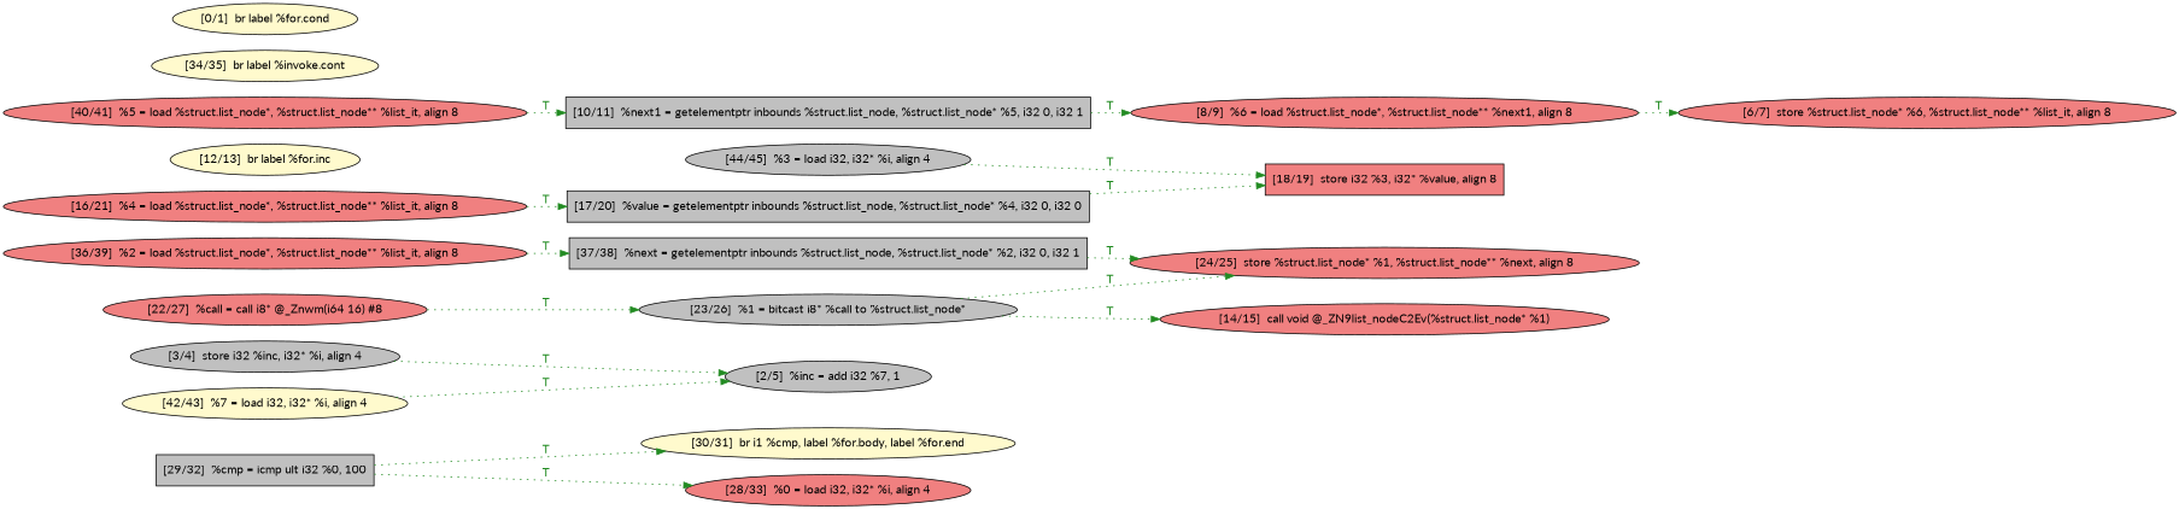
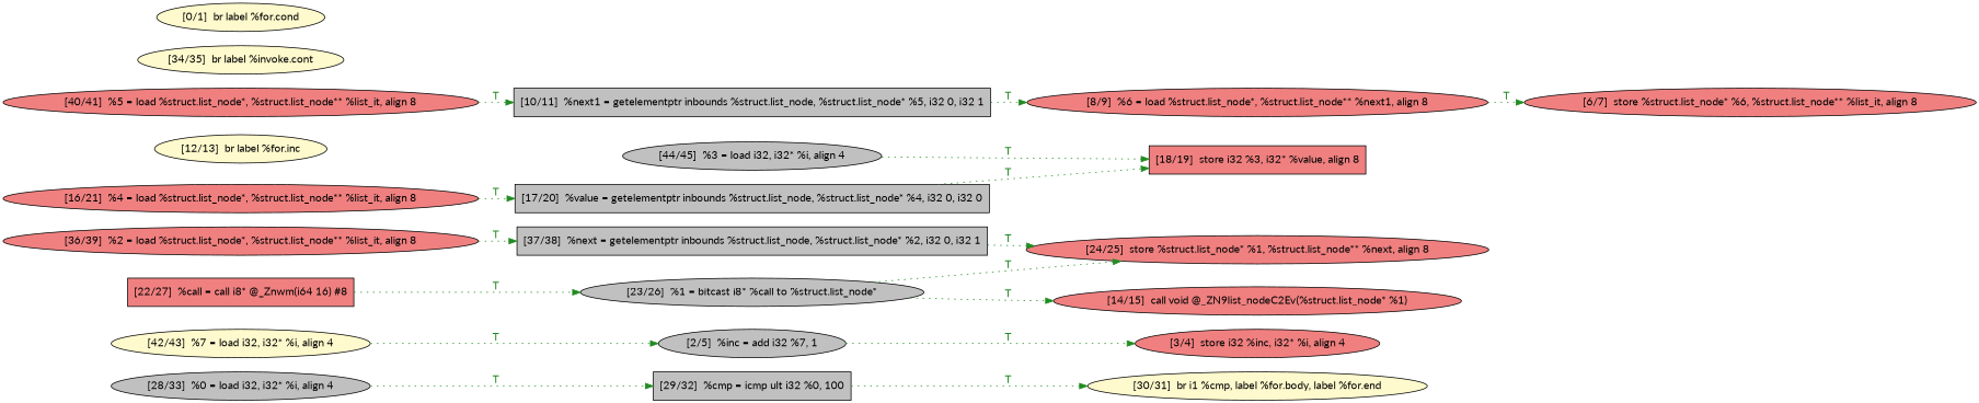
  digraph {
    fontname=Lato
    rankdir=LR
    node [fillcolor=lightcoral fontname=Lato shape=ellipse style=filled]
    edge [color=forestgreen fontcolor=forestgreen fontname=Lato style=dotted]
    n1 [fillcolor=lemonchiffon label="[30/31]  br i1 %cmp, label %for.body, label %for.end"]
-   n2 [fillcolor=grey label="[3/4]  store i32 %inc, i32* %i, align 4"]
+   n2 [label="[3/4]  store i32 %inc, i32* %i, align 4"]
    n3 [label="[36/39]  %2 = load %struct.list_node*, %struct.list_node** %list_it, align 8"]
    n4 [fillcolor=grey label="[37/38]  %next = getelementptr inbounds %struct.list_node, %struct.list_node* %2, i32 0, i32 1" shape=rectangle]
    n5 [label="[24/25]  store %struct.list_node* %1, %struct.list_node** %next, align 8"]
    n6 [fillcolor=grey label="[29/32]  %cmp = icmp ult i32 %0, 100" shape=rectangle]
-   n7 [label="[28/33]  %0 = load i32, i32* %i, align 4"]
+   n7 [fillcolor=grey label="[28/33]  %0 = load i32, i32* %i, align 4"]
    n8 [fillcolor=grey label="[17/20]  %value = getelementptr inbounds %struct.list_node, %struct.list_node* %4, i32 0, i32 0" shape=rectangle]
    n9 [label="[18/19]  store i32 %3, i32* %value, align 8" shape=box]
    n10 [fillcolor=lemonchiffon label="[12/13]  br label %for.inc"]
    n11 [label="[14/15]  call void @_ZN9list_nodeC2Ev(%struct.list_node* %1)"]
    n12 [fillcolor=grey label="[23/26]  %1 = bitcast i8* %call to %struct.list_node*"]
    n13 [fillcolor=grey label="[10/11]  %next1 = getelementptr inbounds %struct.list_node, %struct.list_node* %5, i32 0, i32 1" shape=rectangle]
    n14 [label="[8/9]  %6 = load %struct.list_node*, %struct.list_node** %next1, align 8"]
    n15 [label="[6/7]  store %struct.list_node* %6, %struct.list_node** %list_it, align 8"]
    n16 [fillcolor=lemonchiffon label="[34/35]  br label %invoke.cont"]
    n17 [label="[40/41]  %5 = load %struct.list_node*, %struct.list_node** %list_it, align 8"]
    n18 [fillcolor=lemonchiffon label="[0/1]  br label %for.cond"]
    n19 [fillcolor=grey label="[2/5]  %inc = add i32 %7, 1"]
    n20 [label="[16/21]  %4 = load %struct.list_node*, %struct.list_node** %list_it, align 8"]
    n21 [fillcolor=lemonchiffon label="[42/43]  %7 = load i32, i32* %i, align 4"]
-   n22 [label="[22/27]  %call = call i8* @_Znwm(i64 16) #8"]
+   n22 [label="[22/27]  %call = call i8* @_Znwm(i64 16) #8" shape=box]
    n23 [fillcolor=grey label="[44/45]  %3 = load i32, i32* %i, align 4"]
    n3 -> n4 [label=T]
    n4 -> n5 [label=T]
    n6 -> n1 [label=T]
-   n6 -> n7 [label=T]
+   n7 -> n6 [label=T]
    n8 -> n9 [label=T]
    n12 -> n5 [label=T]
    n12 -> n11 [label=T]
    n13 -> n14 [label=T]
    n14 -> n15 [label=T]
    n17 -> n13 [label=T]
-   n2 -> n19 [label=T]
+   n19 -> n2 [label=T]
    n20 -> n8 [label=T]
    n21 -> n19 [label=T]
    n22 -> n12 [label=T]
    n23 -> n9 [label=T]
  }
